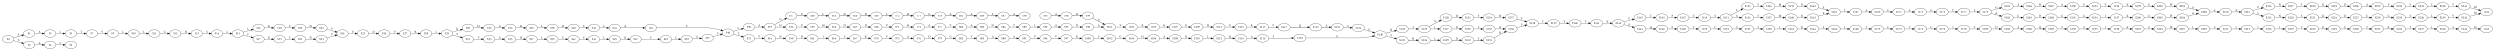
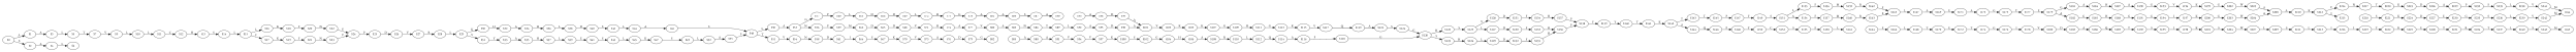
  strict digraph {
    fontname="EB Garamond"
    rankdir=LR
    node [fontname="EB Garamond"]
    edge [fontname="EB Garamond"]
    S0
    S1
    S2
    S3
    S4
    S5
    S6
    S7
    S9
    S10
    S11
    S12
    S13
    S14
    S15
    S16
    S17
    S18
    S19
    S20
    S21
    S22
    S23
    S24
    S25
    S26
    S27
    S28
    S29
    S30
    S31
    S32
    S33
    S34
    S35
    S36
    S37
    S38
    S39
    S40
    S41
    S42
    S43
    S44
    S45
    S46
    S47
    S48
    S49
    S50
    S51
    S52
    S53
    S54
    S55
    S56
    S57
    S58
    S59
    S60
    S61
    S62
    S63
    S64
    S65
    S66
    S67
    S68
    S69
    S70
    S71
    S72
    S73
    S74
    S75
    S76
    S77
    S78
    S79
    S80
    S81
    S82
    S83
    S84
    S85
    S86
    S87
    S88
    S89
    S90
    S91
    S92
    S94
    S95
    S93
    S96
    S97
    S98
    S99
    S100
    S101
    S102
    S103
    S104
    S105
    S106
    S107
    S108
    S109
    S110
    S111
    S112
    S113
    S114
    S115
    S116
    S117
    S118
    S119
    S120
    S121
    S122
    S123
    S124
    S125
    S126
    S127
    S128
    S129
    S130
    S131
    S132
    S133
    S134
    S135
    S136
    S137
    S138
    S139
    S140
    S141
    S142
    S143
    S144
    S145
    S146
    S147
    S148
    S149
    S150
    S151
    S152
    S153
    S154
    S155
    S156
    S157
    S158
    S159
    S160
    S161
    S162
    S163
    S164
    S165
    S166
    S167
    S168
    S169
    S170
    S171
    S172
    S173
    S174
    S175
    S176
    S177
    S178
    S179
    S180
    S181
    S182
    S183
    S184
    S185
    S186
    S187
    S188
    S189
    S190
    S191
    S192
    S193
    S194
    S195
    S196
    S197
    S198
    S199
    S200
    S201
    S202
    S203
    S204
    S205
    S206
    S207
    S208
    S209
    S210
    S211
    S212
    S213
    S214
    S215
    S216
    S217
    S218
    S219
    S220
    S221
    S222
    S223
    S224
    S225
    S226
    S227
    S228
    S229
    S230
    S231
    S232
    S233
    S234
    S235
    S236
    S237
    S238
    S239
    S240
    S241
    S242
    S243
    S244
    S245
    S0 -> S1 [label=A]
    S0 -> S2 [label=S]
    S1 -> S3 [label=A]
    S2 -> S4 [label=A]
    S3 -> S5 [label=L]
    S4 -> S6 [label=L]
    S5 -> S7 [label=T]
    S7 -> S9 [label=V]
    S9 -> S10 [label=L]
    S10 -> S11 [label=L]
    S11 -> S12 [label=C]
    S12 -> S13 [label=H]
    S13 -> S14 [label=S]
    S14 -> S15 [label=L]
    S15 -> S16 [label=L]
    S15 -> S17 [label=F]
    S16 -> S18 [label=K]
    S17 -> S19 [label=K]
    S18 -> S20 [label=F]
    S19 -> S21 [label=F]
    S20 -> S22 [label=N]
    S21 -> S23 [label=N]
    S22 -> S24 [label=V]
    S23 -> S24 [label=V]
    S24 -> S25 [label=P]
    S25 -> S26 [label=D]
    S26 -> S27 [label=V]
    S27 -> S28 [label=R]
    S28 -> S29 [label=L]
    S29 -> S30 [label=K]
    S29 -> S31 [label=V]
    S30 -> S32 [label=H]
    S31 -> S33 [label=Y]
    S32 -> S34 [label=A]
    S33 -> S35 [label=A]
    S34 -> S36 [label=H]
    S35 -> S37 [label=H]
    S36 -> S38 [label=L]
    S37 -> S39 [label=L]
    S38 -> S40 [label=D]
    S39 -> S41 [label=E]
    S40 -> S42 [label=S]
    S41 -> S43 [label=S]
    S42 -> S44 [label=L]
    S43 -> S45 [label=L]
    S44 -> S46 [label=A]
    S45 -> S47 [label=K]
    S46 -> S48 [label=S]
    S47 -> S49 [label=S]
    S48 -> S50 [label=L]
    S48 -> S51 [label=T]
    S49 -> S52 [label=L]
    S50 -> S53 [label=A]
    S51 -> S54 [label=V]
    S52 -> S55 [label=A]
    S53 -> S56 [label=N]
    S53 -> S57 [label=G]
    S54 -> S58 [label=N]
    S55 -> S48 [label=S]
    S56 -> S59 [label=P]
    S57 -> S60 [label=P]
    S58 -> S61 [label=D]
    S59 -> S62 [label=M]
    S60 -> S63 [label=L]
    S61 -> S64 [label=I]
    S62 -> S65 [label=D]
    S63 -> S66 [label=D]
    S64 -> S67 [label=S]
    S65 -> S68 [label=D]
    S66 -> S69 [label=D]
    S67 -> S70 [label=K]
    S68 -> S71 [label=V]
    S69 -> S72 [label=L]
    S70 -> S73 [label=V]
    S71 -> S74 [label=H]
    S72 -> S75 [label=H]
    S73 -> S76 [label=A]
    S74 -> S77 [label=A]
    S75 -> S78 [label=G]
    S76 -> S79 [label=D]
    S77 -> S80 [label=V]
    S78 -> S81 [label=A]
    S79 -> S82 [label=G]
    S80 -> S83 [label=A]
    S81 -> S84 [label=A]
-   S82 -> S85 [label=V]
    S83 -> S86 [label=N]
    S84 -> S87 [label=S]
    S85 -> S88 [label=A]
    S86 -> S89 [label=T]
    S87 -> S90 [label=A]
    S88 -> S91 [label=A]
    S89 -> S92 [label=L]
    S91 -> S94 [label=V]
    S92 -> S95 [label=A]
    S94 -> S97 [label=V]
    S95 -> S98 [label=D]
    S93 -> S96 [label=A]
    S96 -> S99 [label=D]
    S97 -> S100 [label=K]
    S98 -> S101 [label=A]
    S99 -> S101 [label=A]
    S100 -> S102 [label=S]
    S101 -> S103 [label=V]
    S102 -> S104 [label=G]
    S103 -> S105 [label=K]
    S104 -> S106 [label=H]
    S105 -> S107 [label=K]
    S106 -> S108 [label=A]
    S107 -> S109 [label=G]
    S108 -> S110 [label=R]
    S109 -> S111 [label=H]
    S110 -> S112 [label=L]
    S111 -> S113 [label=G]
    S112 -> S114 [label=Q]
    S113 -> S115 [label=K]
    S114 -> S116 [label=A]
    S115 -> S117 [label=V]
    S116 -> S118 [label=S]
    S117 -> S119 [label=Q]
    S118 -> S120 [label=G]
    S119 -> S121 [label=A]
    S120 -> S122 [label=H]
    S120 -> S123 [label=S]
    S121 -> S124 [label=S]
    S122 -> S125 [label=S]
    S123 -> S126 [label=H]
    S124 -> S120 [label=G]
    S125 -> S127 [label=L]
    S125 -> S128 [label=V]
    S126 -> S129 [label=L]
    S127 -> S130 [label=D]
    S128 -> S131 [label=D]
    S129 -> S132 [label=D]
    S130 -> S133 [label=F]
    S131 -> S134 [label=F]
    S132 -> S135 [label=F]
    S133 -> S136 [label=H]
    S134 -> S137 [label=H]
    S135 -> S136 [label=H]
    S136 -> S138 [label=P]
    S137 -> S138 [label=P]
    S138 -> S139 [label=F]
    S139 -> S140 [label=Y]
    S140 -> S141 [label=T]
    S141 -> S142 [label=K]
    S142 -> S143 [label=T]
    S142 -> S144 [label=A]
    S143 -> S145 [label=T]
    S144 -> S146 [label=Q]
    S145 -> S147 [label=P]
    S146 -> S148 [label=P]
    S147 -> S149 [label=F]
    S148 -> S150 [label=Y]
    S149 -> S151 [label=S]
    S150 -> S152 [label=C]
    S151 -> S153 [label=L]
    S151 -> S154 [label=A]
    S152 -> S155 [label=S]
    S153 -> S156 [label=F]
    S154 -> S157 [label=F]
    S155 -> S158 [label=F]
    S156 -> S159 [label=M]
    S157 -> S160 [label=M]
    S158 -> S161 [label=L]
    S159 -> S162 [label=R]
    S160 -> S163 [label=R]
-   S161 -> S164 [label=R]
    S162 -> S165 [label=E]
    S163 -> S165 [label=E]
    S164 -> S166 [label=E]
    S165 -> S167 [label=L]
    S166 -> S168 [label=L]
    S167 -> S169 [label=A]
    S168 -> S170 [label=T]
    S169 -> S171 [label=E]
    S170 -> S172 [label=E]
    S171 -> S173 [label=A]
    S172 -> S174 [label=T]
    S173 -> S175 [label=G]
    S174 -> S176 [label=G]
    S175 -> S177 [label=Y]
    S176 -> S178 [label=I]
    S177 -> S179 [label=E]
    S178 -> S180 [label=V]
    S179 -> S181 [label=G]
    S179 -> S182 [label=A]
    S180 -> S183 [label=D]
    S181 -> S184 [label=A]
    S182 -> S185 [label=G]
    S183 -> S186 [label=A]
    S184 -> S187 [label=H]
    S185 -> S188 [label=H]
    S186 -> S189 [label=Q]
    S187 -> S190 [label=A]
    S188 -> S191 [label=G]
    S189 -> S192 [label=T]
    S190 -> S193 [label=G]
    S191 -> S194 [label=G]
    S192 -> S195 [label=S]
    S193 -> S196 [label=V]
    S194 -> S197 [label=I]
    S195 -> S198 [label=I]
    S196 -> S199 [label=K]
    S197 -> S200 [label=K]
    S198 -> S201 [label=K]
    S199 -> S202 [label=G]
    S200 -> S203 [label=G]
    S201 -> S204 [label=S]
    S202 -> S205 [label=W]
    S203 -> S206 [label=W]
    S204 -> S207 [label=W]
    S205 -> S208 [label=A]
    S206 -> S208 [label=A]
    S207 -> S209 [label=L]
    S208 -> S210 [label=A]
    S209 -> S211 [label=S]
    S210 -> S212 [label=K]
    S211 -> S213 [label=L]
    S212 -> S214 [label=V]
    S212 -> S215 [label=I]
    S213 -> S216 [label=I]
    S214 -> S217 [label=N]
-   S215 -> S218 [label=N]
    S216 -> S219 [label=I]
    S217 -> S220 [label=T]
    S218 -> S221 [label=S]
    S219 -> S222 [label=T]
    S220 -> S223 [label=K]
    S221 -> S224 [label=K]
    S222 -> S225 [label=R]
    S223 -> S226 [label=D]
    S224 -> S227 [label=D]
    S225 -> S228 [label=E]
    S226 -> S229 [label=A]
    S227 -> S230 [label=E]
    S228 -> S231 [label=T]
    S229 -> S232 [label=P]
    S230 -> S233 [label=G]
    S231 -> S234 [label=R]
    S232 -> S235 [label=S]
    S233 -> S236 [label=S]
    S234 -> S237 [label=T]
    S235 -> S238 [label=L]
    S236 -> S239 [label=L]
    S237 -> S240 [label=L]
    S238 -> S241 [label=V]
    S239 -> S242 [label=V]
    S240 -> S243 [label=S]
    S241 -> S244 [label=M]
    S242 -> S244 [label=M]
    S243 -> S245 [label=M]
  }
